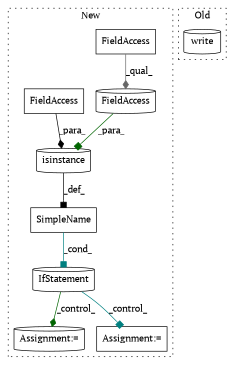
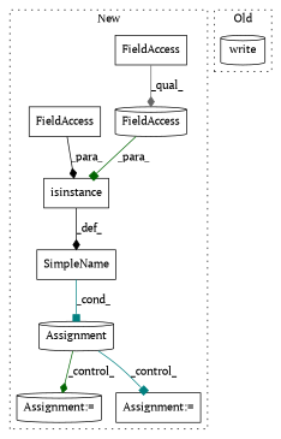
  digraph {
    fontname="PT Serif"
    node [a=22 fontname="PT Serif" l=1 s=8211 shape=box]
    edge [arrowhead=box color=black fontname="PT Serif"]
-   n1 [a=32 l="11,1" label=isinstance s="8187,8236" shape=cylinder]
+   n1 [a=32 l="11,1" label=isinstance s="8187,8236"]
    n2 [l=25 label=FieldAccess shape=cylinder]
-   n3 [a=25 l="4,2" label=IfStatement s="8152,8237" shape=cylinder]
+   n3 [a=25 l="4,2" label=Assignment s="8152,8237" shape=cylinder]
    n4 [l=16 label=FieldAccess]
    n5 [l=12 label=FieldAccess s=8198]
    n6 [a=42 label=SimpleName l="" s=""]
    n7 [a=7 label="Assignment:=" s=8255 shape=cylinder]
    n8 [a=7 label="Assignment:=" s=8318]
    n9 [a=32 l="6,1" label=write s="7228,7275" shape=cylinder]
    subgraph cluster_1 {
      label=New
      style=dotted
      n1
      n2
      n3
      n4
      n5
      n6
      n7
      n8
    }
    subgraph cluster_2 {
      label=Old
      style=dotted
      n9
    }
-   n1 -> n6 [label=_def_]
+   n1 -> n6 [arrowhead=diamond label=_def_]
    n2 -> n1 [color=darkgreen label=_para_]
    n3 -> n7 [arrowhead=diamond color=darkgreen label=_control_]
    n3 -> n8 [color=teal label=_control_]
    n4 -> n2 [arrowhead=diamond color=gray40 label=_qual_]
    n5 -> n1 [arrowhead=diamond label=_para_]
    n6 -> n3 [color=teal label=_cond_]
  }
